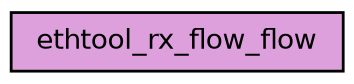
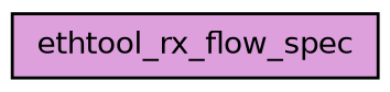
  digraph {
    rankdir=LR
-   n1 [color=black fillcolor=plum fontname=Helvetica fontsize=10 height=0.2 label=ethtool_rx_flow_flow shape=record style=filled width=0.4]
+   n1 [color=black fillcolor=plum fontname=Helvetica fontsize=10 height=0.2 label=ethtool_rx_flow_spec shape=record style=filled width=0.4]
  }
